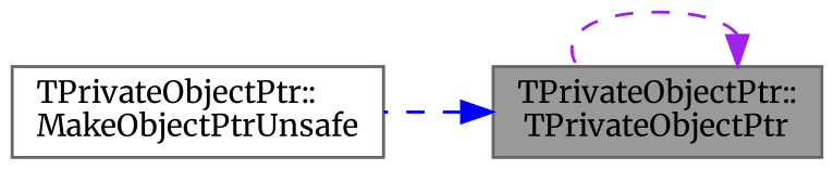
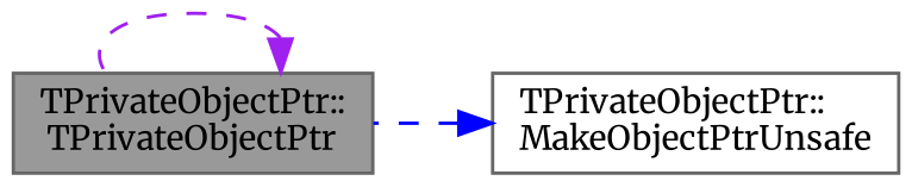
  digraph {
    rankdir=RL
    fontname=Merriweather
    node [fontname=Merriweather fontsize=10 shape=box style=filled]
    edge [dir=back fontname=Merriweather fontsize=10 labelfontname=Helvetica labelfontsize=10 style=dashed]
    n1 [color=gray40 fillcolor=grey60 fontcolor=black height=0.2 label="TPrivateObjectPtr::\lTPrivateObjectPtr" width=0.4]
    n2 [color=grey40 fillcolor=white height=0.2 label="TPrivateObjectPtr::\lMakeObjectPtrUnsafe" width=0.4]
    n1 -> n1 [color=purple]
-   n1 -> n2 [color=blue]
+   n2 -> n1 [color=blue]
  }
